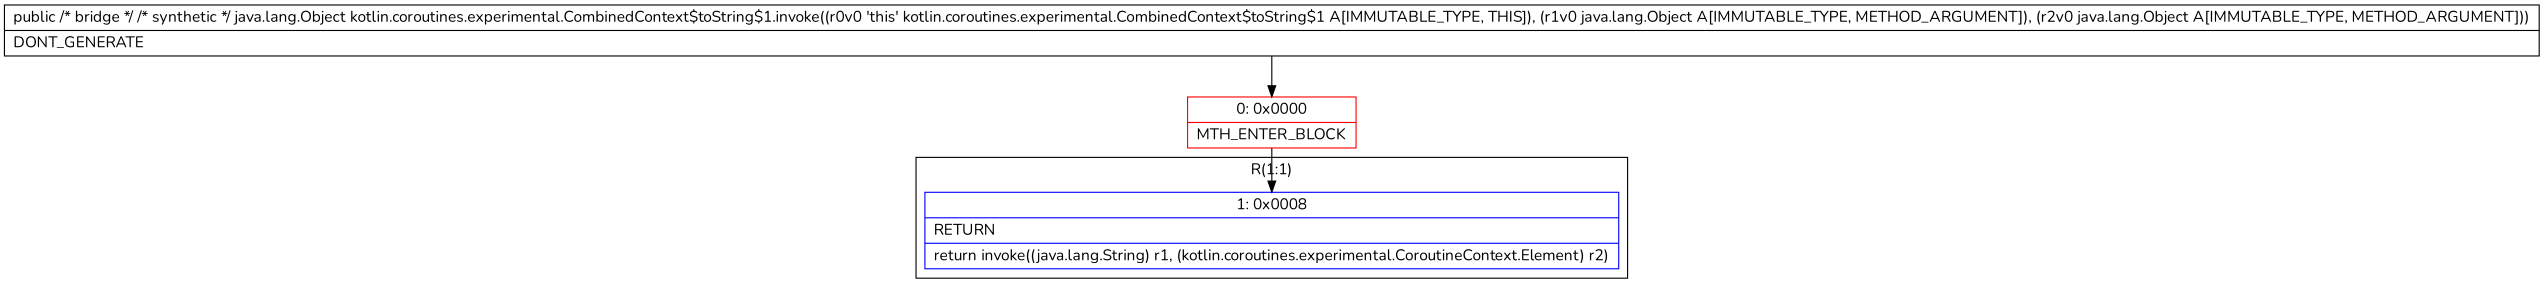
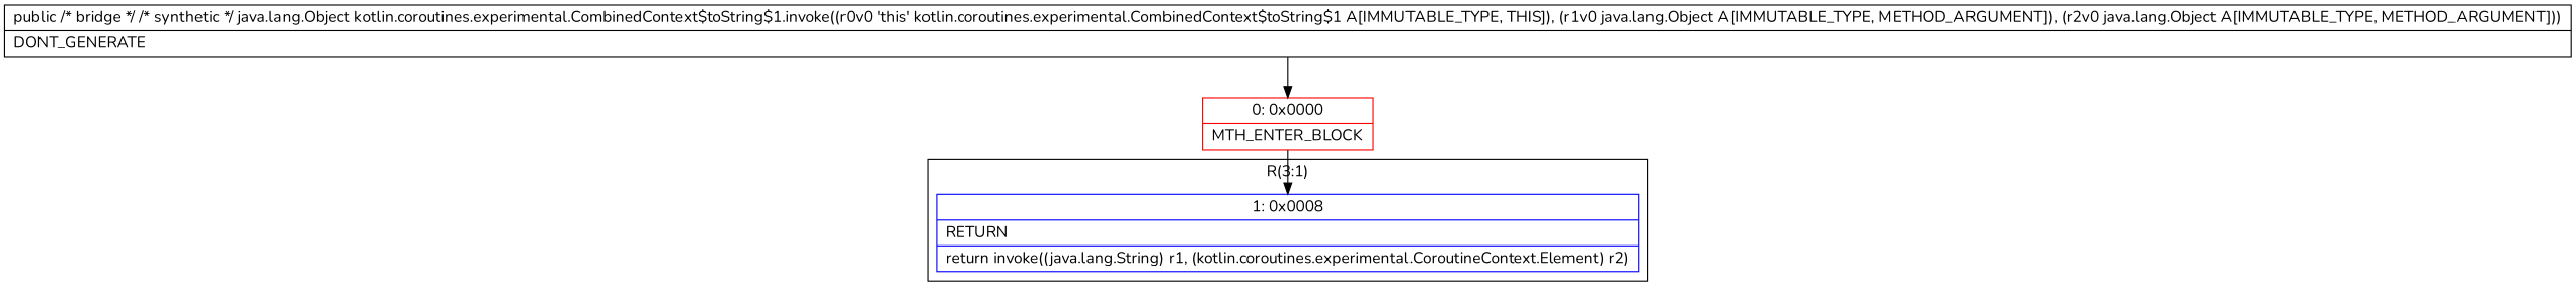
  digraph {
    fontname=Nunito
    node [shape=record fontname=Nunito]
    edge [fontname=Nunito]
    n1 [color=blue label="{1\:\ 0x0008|RETURN\l|return invoke((java.lang.String) r1, (kotlin.coroutines.experimental.CoroutineContext.Element) r2)\l}"]
    n2 [color=red label="{0\:\ 0x0000|MTH_ENTER_BLOCK\l}"]
    n3 [label="{public \/* bridge *\/ \/* synthetic *\/ java.lang.Object kotlin.coroutines.experimental.CombinedContext$toString$1.invoke((r0v0 'this' kotlin.coroutines.experimental.CombinedContext$toString$1 A[IMMUTABLE_TYPE, THIS]), (r1v0 java.lang.Object A[IMMUTABLE_TYPE, METHOD_ARGUMENT]), (r2v0 java.lang.Object A[IMMUTABLE_TYPE, METHOD_ARGUMENT]))  | DONT_GENERATE\l}"]
    subgraph cluster_1 {
-     label="R(1:1)"
+     label="R(3:1)"
      n1
    }
    n2 -> n1
    n3 -> n2
  }
